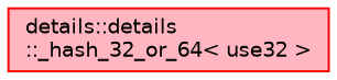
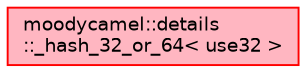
  digraph {
    rankdir=LR
-   n1 [color=red fillcolor=lightpink fontname=Helvetica fontsize=10 height=0.2 label="details::details\l::_hash_32_or_64\< use32 \>" shape=box style=filled width=0.4]
+   n1 [color=red fillcolor=lightpink fontname=Helvetica fontsize=10 height=0.2 label="moodycamel::details\l::_hash_32_or_64\< use32 \>" shape=box style=filled width=0.4]
  }
